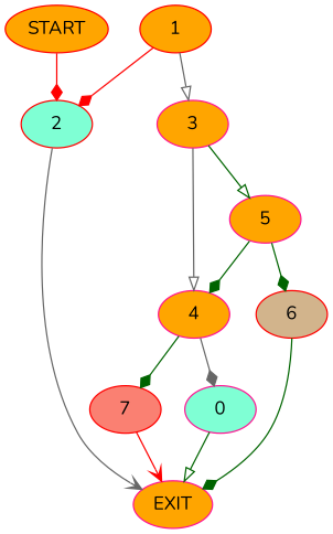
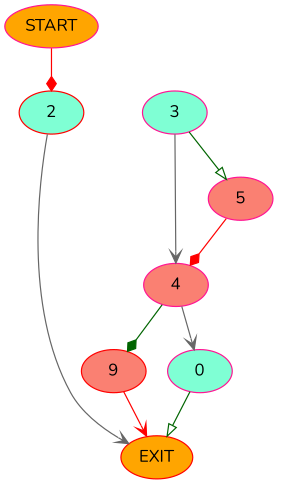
  digraph {
    fontname=Nunito
    node [color=red fillcolor=orange fontname=Nunito style=filled]
    edge [arrowhead=diamond color=darkgreen fontname=Nunito]
-   n1 [label=START]
+   n1 [color=deeppink label=START]
    2 [fillcolor=aquamarine]
-   1
-   3 [color=deeppink]
-   n5 [color=deeppink label=EXIT]
-   4 [color=deeppink]
-   5 [color=deeppink]
-   7 [fillcolor=salmon]
+   3 [color=deeppink fillcolor=aquamarine]
+   n5 [label=EXIT]
+   4 [color=deeppink fillcolor=salmon]
+   5 [color=deeppink fillcolor=salmon]
+   7 [fillcolor=salmon label=9]
    n9 [color=deeppink fillcolor=aquamarine label=0]
-   6 [fillcolor=tan]
    n1 -> 2 [color=red]
    2 -> n5 [arrowhead=vee color=gray40]
-   1 -> 2 [color=red]
-   1 -> 3 [arrowhead=onormal color=gray40]
-   3 -> 4 [arrowhead=onormal color=gray40]
+   3 -> 4 [arrowhead=vee color=gray40]
    3 -> 5 [arrowhead=onormal]
    4 -> 7
-   4 -> n9 [color=gray40]
-   5 -> 4
-   5 -> 6
+   4 -> n9 [arrowhead=vee color=gray40]
+   5 -> 4 [color=red]
    7 -> n5 [arrowhead=vee color=red]
    n9 -> n5 [arrowhead=onormal]
-   6 -> n5
  }
